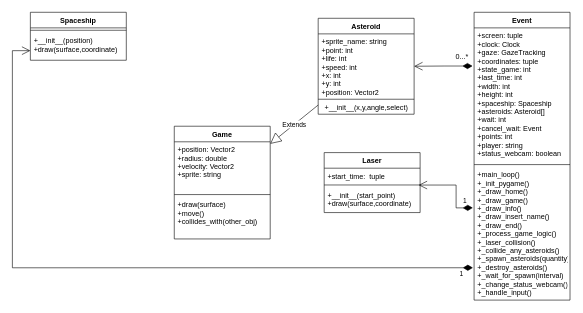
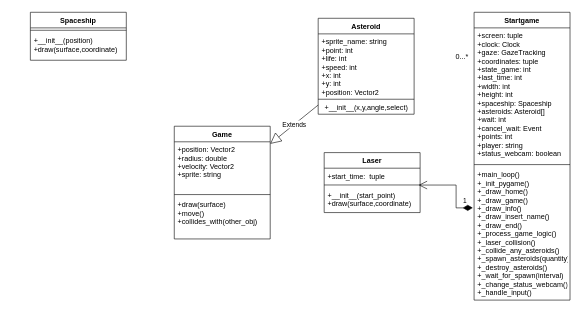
  <mxCell id="0" />
  <mxCell id="1" parent="0" />
  <mxCell id="2" value="Game" style="swimlane;fontStyle=1;align=center;verticalAlign=top;childLayout=stackLayout;horizontal=1;startSize=26;horizontalStack=0;resizeParent=1;resizeParentMax=0;resizeLast=0;collapsible=1;marginBottom=0;" parent="1" vertex="1"><mxGeometry x="290" y="210" width="160" height="188" as="geometry"><mxRectangle x="300" y="260" width="100" height="26" as="alternateBounds" /></mxGeometry></mxCell>
  <mxCell id="3" value="+position: Vector2&#10;+radius: double&#10;+velocity: Vector2&#10;+sprite: string" style="text;strokeColor=none;fillColor=none;align=left;verticalAlign=top;spacingLeft=4;spacingRight=4;overflow=hidden;rotatable=0;points=[[0,0.5],[1,0.5]];portConstraint=eastwest;" parent="2" vertex="1"><mxGeometry y="26" width="160" height="84" as="geometry" /></mxCell>
  <mxCell id="4" value="" style="line;strokeWidth=1;fillColor=none;align=left;verticalAlign=middle;spacingTop=-1;spacingLeft=3;spacingRight=3;rotatable=0;labelPosition=right;points=[];portConstraint=eastwest;" parent="2" vertex="1"><mxGeometry y="110" width="160" height="8" as="geometry" /></mxCell>
  <mxCell id="5" value="+draw(surface)&#10;+move()&#10;+collides_with(other_obj)" style="text;strokeColor=none;fillColor=none;align=left;verticalAlign=top;spacingLeft=4;spacingRight=4;overflow=hidden;rotatable=0;points=[[0,0.5],[1,0.5]];portConstraint=eastwest;" parent="2" vertex="1"><mxGeometry y="118" width="160" height="70" as="geometry" /></mxCell>
  <mxCell id="6" value="Spaceship" style="swimlane;fontStyle=1;align=center;verticalAlign=top;childLayout=stackLayout;horizontal=1;startSize=26;horizontalStack=0;resizeParent=1;resizeParentMax=0;resizeLast=0;collapsible=1;marginBottom=0;" parent="1" vertex="1"><mxGeometry x="50" y="20" width="160" height="80" as="geometry"><mxRectangle x="300" y="260" width="100" height="26" as="alternateBounds" /></mxGeometry></mxCell>
  <mxCell id="7" value="" style="line;strokeWidth=1;fillColor=none;align=left;verticalAlign=middle;spacingTop=-1;spacingLeft=3;spacingRight=3;rotatable=0;labelPosition=right;points=[];portConstraint=eastwest;" parent="6" vertex="1"><mxGeometry y="26" width="160" height="8" as="geometry" /></mxCell>
  <mxCell id="8" value="+__init__(position)&#10;+draw(surface,coordinate)" style="text;strokeColor=none;fillColor=none;align=left;verticalAlign=top;spacingLeft=4;spacingRight=4;overflow=hidden;rotatable=0;points=[[0,0.5],[1,0.5]];portConstraint=eastwest;" parent="6" vertex="1"><mxGeometry y="34" width="160" height="46" as="geometry" /></mxCell>
  <mxCell id="9" value="Asteroid" style="swimlane;fontStyle=1;align=center;verticalAlign=top;childLayout=stackLayout;horizontal=1;startSize=26;horizontalStack=0;resizeParent=1;resizeParentMax=0;resizeLast=0;collapsible=1;marginBottom=0;" parent="1" vertex="1"><mxGeometry x="530" y="30" width="160" height="160" as="geometry"><mxRectangle x="540" y="80" width="100" height="26" as="alternateBounds" /></mxGeometry></mxCell>
  <mxCell id="10" value="+sprite_name: string&#10;+point: int&#10;+life: int&#10;+speed: int&#10;+x: int&#10;+y: int&#10;+position: Vector2&#10;" style="text;strokeColor=none;fillColor=none;align=left;verticalAlign=top;spacingLeft=4;spacingRight=4;overflow=hidden;rotatable=0;points=[[0,0.5],[1,0.5]];portConstraint=eastwest;" parent="9" vertex="1"><mxGeometry y="26" width="160" height="104" as="geometry" /></mxCell>
  <mxCell id="11" value="" style="line;strokeWidth=1;fillColor=none;align=left;verticalAlign=middle;spacingTop=-1;spacingLeft=3;spacingRight=3;rotatable=0;labelPosition=right;points=[];portConstraint=eastwest;" parent="9" vertex="1"><mxGeometry y="130" width="160" height="10" as="geometry" /></mxCell>
  <mxCell id="12" value="+__init__(x,y,angle,select)" style="text;html=1;align=center;verticalAlign=middle;resizable=0;points=[];autosize=1;strokeColor=none;fillColor=none;" vertex="1" parent="9"><mxGeometry y="140" width="160" height="20" as="geometry" /></mxCell>
  <mxCell id="13" value="Extends" style="endArrow=block;endSize=16;endFill=0;html=1;rounded=0;" parent="1" source="9" target="2" edge="1"><mxGeometry width="160" relative="1" as="geometry"><mxPoint x="20" y="340" as="sourcePoint" /><mxPoint x="180" y="340" as="targetPoint" /></mxGeometry></mxCell>
- <mxCell id="14" value="" style="endArrow=open;html=1;endSize=12;startArrow=diamondThin;startSize=14;startFill=1;edgeStyle=orthogonalEdgeStyle;align=left;verticalAlign=bottom;rounded=0;exitX=-0.016;exitY=0.284;exitDx=0;exitDy=0;exitPerimeter=0;" parent="1" source="21" target="9" edge="1"><mxGeometry x="-0.926" y="-10" relative="1" as="geometry"><mxPoint x="610" y="410" as="sourcePoint" /><mxPoint x="650" y="270" as="targetPoint" /><mxPoint as="offset" /></mxGeometry></mxCell>
- <mxCell id="15" value="1" style="endArrow=open;html=1;endSize=12;startArrow=diamondThin;startSize=14;startFill=1;edgeStyle=orthogonalEdgeStyle;align=left;verticalAlign=bottom;rounded=0;exitX=-0.012;exitY=0.757;exitDx=0;exitDy=0;exitPerimeter=0;" parent="1" source="23" target="6" edge="1"><mxGeometry x="-0.959" y="20" relative="1" as="geometry"><mxPoint x="530" y="510.059" as="sourcePoint" /><mxPoint x="650" y="270" as="targetPoint" /><Array as="points"><mxPoint x="20" y="446" /><mxPoint x="20" y="84" /></Array><mxPoint as="offset" /></mxGeometry></mxCell>
  <mxCell id="16" value="Laser" style="swimlane;fontStyle=1;align=center;verticalAlign=top;childLayout=stackLayout;horizontal=1;startSize=26;horizontalStack=0;resizeParent=1;resizeParentMax=0;resizeLast=0;collapsible=1;marginBottom=0;" vertex="1" parent="1"><mxGeometry x="540" y="254" width="160" height="100" as="geometry"><mxRectangle x="300" y="260" width="100" height="26" as="alternateBounds" /></mxGeometry></mxCell>
  <mxCell id="17" value="+start_time:  tuple" style="text;strokeColor=none;fillColor=none;align=left;verticalAlign=top;spacingLeft=4;spacingRight=4;overflow=hidden;rotatable=0;points=[[0,0.5],[1,0.5]];portConstraint=eastwest;" vertex="1" parent="16"><mxGeometry y="26" width="160" height="24" as="geometry" /></mxCell>
  <mxCell id="18" value="" style="line;strokeWidth=1;fillColor=none;align=left;verticalAlign=middle;spacingTop=-1;spacingLeft=3;spacingRight=3;rotatable=0;labelPosition=right;points=[];portConstraint=eastwest;" vertex="1" parent="16"><mxGeometry y="50" width="160" height="8" as="geometry" /></mxCell>
  <mxCell id="19" value="+__init__(start_point)&#10;+draw(surface,coordinate)" style="text;strokeColor=none;fillColor=none;align=left;verticalAlign=top;spacingLeft=4;spacingRight=4;overflow=hidden;rotatable=0;points=[[0,0.5],[1,0.5]];portConstraint=eastwest;" vertex="1" parent="16"><mxGeometry y="58" width="160" height="42" as="geometry" /></mxCell>
- <mxCell id="20" value="Event" style="swimlane;fontStyle=1;align=center;verticalAlign=top;childLayout=stackLayout;horizontal=1;startSize=26;horizontalStack=0;resizeParent=1;resizeParentMax=0;resizeLast=0;collapsible=1;marginBottom=0;" vertex="1" parent="1"><mxGeometry x="790" y="20" width="160" height="480" as="geometry"><mxRectangle x="300" y="260" width="100" height="26" as="alternateBounds" /></mxGeometry></mxCell>
+ <mxCell id="20" value="Startgame" style="swimlane;fontStyle=1;align=center;verticalAlign=top;childLayout=stackLayout;horizontal=1;startSize=26;horizontalStack=0;resizeParent=1;resizeParentMax=0;resizeLast=0;collapsible=1;marginBottom=0;" vertex="1" parent="1"><mxGeometry x="790" y="20" width="160" height="480" as="geometry"><mxRectangle x="300" y="260" width="100" height="26" as="alternateBounds" /></mxGeometry></mxCell>
  <mxCell id="21" value="+screen: tuple&#10;+clock: Clock&#10;+gaze: GazeTracking&#10;+coordinates: tuple&#10;+state_game: int&#10;+last_time: int&#10;+width: int&#10;+height: int&#10;+spaceship: Spaceship&#10;+asteroids: Asteroid[]&#10;+wait: int&#10;+cancel_wait: Event&#10;+points: int&#10;+player: string&#10;+status_webcam: boolean" style="text;strokeColor=none;fillColor=none;align=left;verticalAlign=top;spacingLeft=4;spacingRight=4;overflow=hidden;rotatable=0;points=[[0,0.5],[1,0.5]];portConstraint=eastwest;" vertex="1" parent="20"><mxGeometry y="26" width="160" height="224" as="geometry" /></mxCell>
  <mxCell id="22" value="" style="line;strokeWidth=1;fillColor=none;align=left;verticalAlign=middle;spacingTop=-1;spacingLeft=3;spacingRight=3;rotatable=0;labelPosition=right;points=[];portConstraint=eastwest;" vertex="1" parent="20"><mxGeometry y="250" width="160" height="8" as="geometry" /></mxCell>
  <mxCell id="23" value="+main_loop()&#10;+_init_pygame()&#10;+_draw_home()&#10;+_draw_game()&#10;+_draw_info()&#10;+_draw_insert_name()&#10;+_draw_end()&#10;+_process_game_logic()&#10;+_laser_collision()&#10;+_collide_any_asteroids()&#10;+_spawn_asteroids(quantity)&#10;+_destroy_asteroids()&#10;+_wait_for_spawn(interval)&#10;+_change_status_webcam()&#10;+_handle_input()&#10;" style="text;strokeColor=none;fillColor=none;align=left;verticalAlign=top;spacingLeft=4;spacingRight=4;overflow=hidden;rotatable=0;points=[[0,0.5],[1,0.5]];portConstraint=eastwest;" vertex="1" parent="20"><mxGeometry y="258" width="160" height="222" as="geometry" /></mxCell>
  <mxCell id="24" value="" style="endArrow=open;html=1;endSize=12;startArrow=diamondThin;startSize=14;startFill=1;edgeStyle=orthogonalEdgeStyle;align=left;verticalAlign=bottom;rounded=0;exitX=-0.013;exitY=0.307;exitDx=0;exitDy=0;exitPerimeter=0;entryX=0.985;entryY=0.517;entryDx=0;entryDy=0;entryPerimeter=0;" edge="1" parent="1" source="23" target="18"><mxGeometry x="-0.926" y="-10" relative="1" as="geometry"><mxPoint x="797.44" y="119.616" as="sourcePoint" /><mxPoint x="700" y="120" as="targetPoint" /><mxPoint as="offset" /><Array as="points"><mxPoint x="760" y="346" /><mxPoint x="760" y="308" /></Array></mxGeometry></mxCell>
  <mxCell id="25" value="0...*" style="text;html=1;strokeColor=none;fillColor=none;align=center;verticalAlign=middle;whiteSpace=wrap;rounded=0;" vertex="1" parent="1"><mxGeometry x="740" y="80" width="60" height="30" as="geometry" /></mxCell>
  <mxCell id="26" value="&lt;span style=&quot;color: rgb(0, 0, 0); font-family: helvetica; font-size: 11px; font-style: normal; font-weight: 400; letter-spacing: normal; text-align: left; text-indent: 0px; text-transform: none; word-spacing: 0px; background-color: rgb(255, 255, 255); display: inline; float: none;&quot;&gt;1&lt;/span&gt;" style="text;whiteSpace=wrap;html=1;" vertex="1" parent="1"><mxGeometry x="770" y="320" width="30" height="30" as="geometry" /></mxCell>
